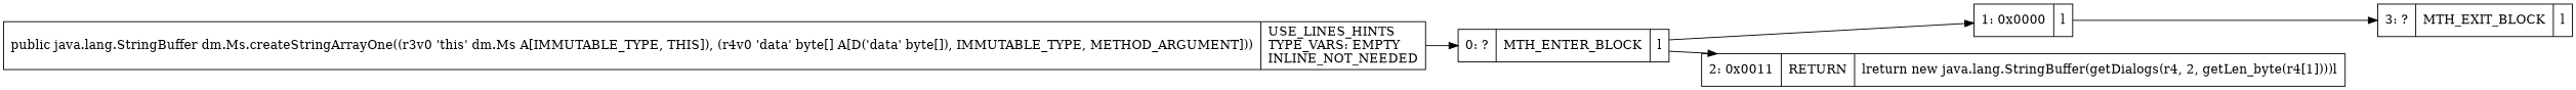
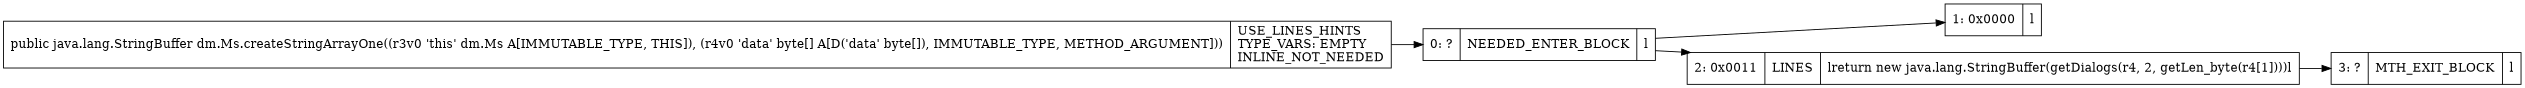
  digraph {
    fontname="DejaVu Serif"
    rankdir=LR
    node [fontname="DejaVu Serif" shape=record]
    edge [fontname="DejaVu Serif"]
-   n1 [label="{0\:\ ?|MTH_ENTER_BLOCK\l|l}"]
+   n1 [label="{0\:\ ?|NEEDED_ENTER_BLOCK\l|l}"]
    n2 [label="{1\:\ 0x0000|l}"]
-   n3 [label="{2\:\ 0x0011|RETURN\l|lreturn new java.lang.StringBuffer(getDialogs(r4, 2, getLen_byte(r4[1])))l}"]
+   n3 [label="{2\:\ 0x0011|LINES\l|lreturn new java.lang.StringBuffer(getDialogs(r4, 2, getLen_byte(r4[1])))l}"]
    n4 [label="{3\:\ ?|MTH_EXIT_BLOCK\l|l}"]
    n5 [label="{public java.lang.StringBuffer dm.Ms.createStringArrayOne((r3v0 'this' dm.Ms A[IMMUTABLE_TYPE, THIS]), (r4v0 'data' byte[] A[D('data' byte[]), IMMUTABLE_TYPE, METHOD_ARGUMENT]))  | USE_LINES_HINTS\lTYPE_VARS: EMPTY\lINLINE_NOT_NEEDED\l}"]
    n1 -> n2
    n1 -> n3
-   n2 -> n4
+   n3 -> n4
    n5 -> n1
  }
